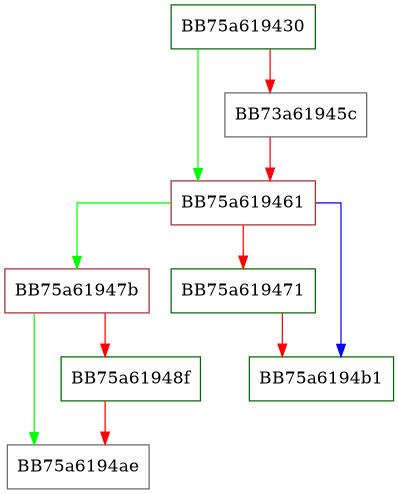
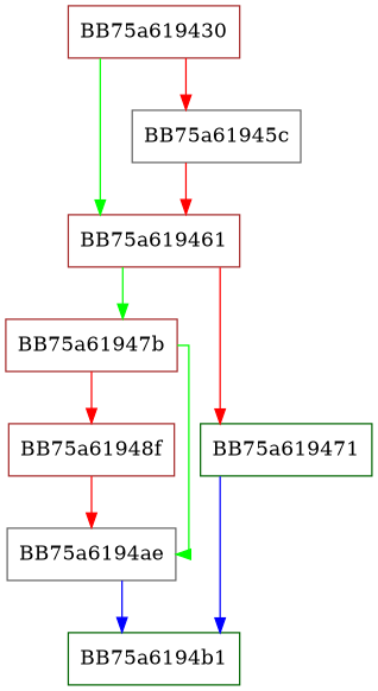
  digraph {
    splines=ortho
    node [color=brown shape=box]
    edge [color=red]
-   BB75a619430 [color=darkgreen]
+   BB75a619430
    BB75a619461
-   BB75a61945c [color=gray40 label=BB73a61945c]
+   BB75a61945c [color=gray40]
    BB75a61947b
    n5 [color=darkgreen label=BB75a619471]
    BB75a6194ae [color=gray40]
-   BB75a61948f [color=darkgreen]
+   BB75a61948f
    BB75a6194b1 [color=darkgreen]
    BB75a619430 -> BB75a619461 [color=green]
    BB75a619430 -> BB75a61945c
    BB75a619461 -> BB75a61947b [color=green]
    BB75a619461 -> n5
    BB75a61945c -> BB75a619461
    BB75a61947b -> BB75a6194ae [color=green]
    BB75a61947b -> BB75a61948f
-   n5 -> BB75a6194b1
-   BB75a619461 -> BB75a6194b1 [color=blue]
+   n5 -> BB75a6194b1 [color=blue]
+   BB75a6194ae -> BB75a6194b1 [color=blue]
    BB75a61948f -> BB75a6194ae
  }
